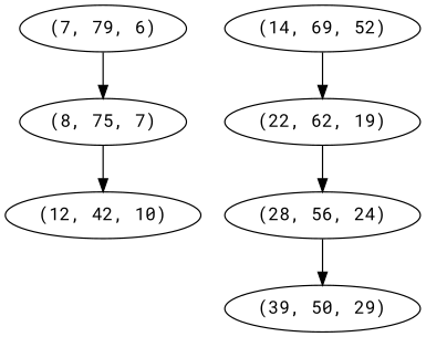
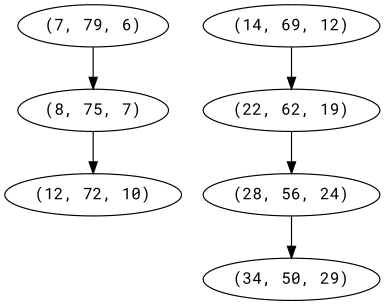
  digraph {
    fontname="Roboto Mono"
    node [fontname="Roboto Mono"]
    edge [fontname="Roboto Mono"]
    n1 [label="(7, 79, 6)"]
    "(8, 75, 7)"
-   "(12, 72, 10)" [label="(12, 42, 10)"]
-   "(14, 69, 12)" [label="(14, 69, 52)"]
+   "(12, 72, 10)"
+   "(14, 69, 12)"
    "(22, 62, 19)"
    "(28, 56, 24)"
-   "(34, 50, 29)" [label="(39, 50, 29)"]
+   "(34, 50, 29)"
    n1 -> "(8, 75, 7)"
    "(8, 75, 7)" -> "(12, 72, 10)"
    "(14, 69, 12)" -> "(22, 62, 19)"
    "(22, 62, 19)" -> "(28, 56, 24)"
    "(28, 56, 24)" -> "(34, 50, 29)"
  }
